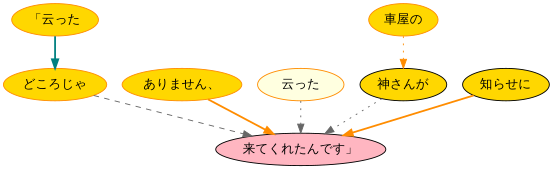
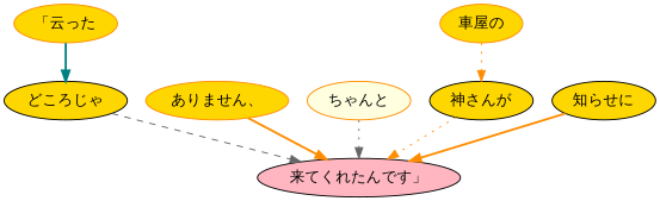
  digraph {
    fontname="Liberation Sans"
    node [color=darkorange fillcolor=gold fontname="Liberation Sans" style=filled]
    edge [color=gray40 fontname="Liberation Sans" style=bold]
    n1 [label="「云った"]
-   n2 [label="どころじゃ"]
+   n2 [color=black label="どころじゃ"]
    n3 [color=black fillcolor=lightpink label="来てくれたんです」"]
    n4 [label="ありません、"]
-   n5 [fillcolor=lightyellow label="云った"]
+   n5 [fillcolor=lightyellow label="ちゃんと"]
    n6 [label="車屋の"]
    n7 [color=black label="神さんが"]
    n8 [color=black label="知らせに"]
    n1 -> n2 [color=teal]
    n2 -> n3 [style=dashed]
    n4 -> n3 [color=darkorange]
    n5 -> n3 [style=dotted]
    n6 -> n7 [color=darkorange style=dotted]
-   n7 -> n3 [style=dotted]
+   n7 -> n3 [color=darkorange style=dotted]
    n8 -> n3 [color=darkorange]
  }
